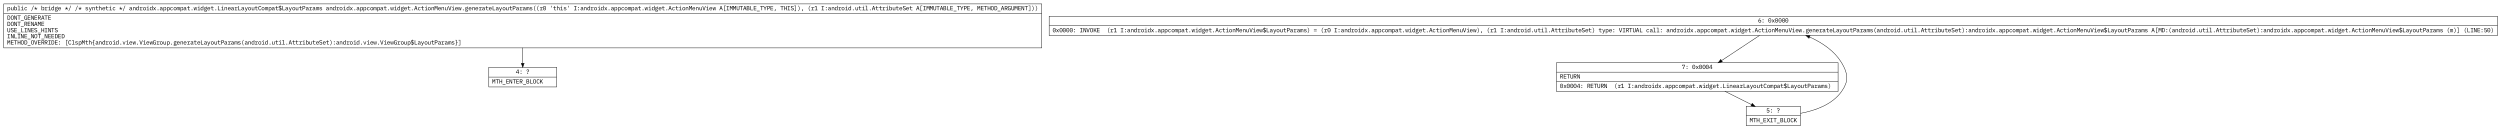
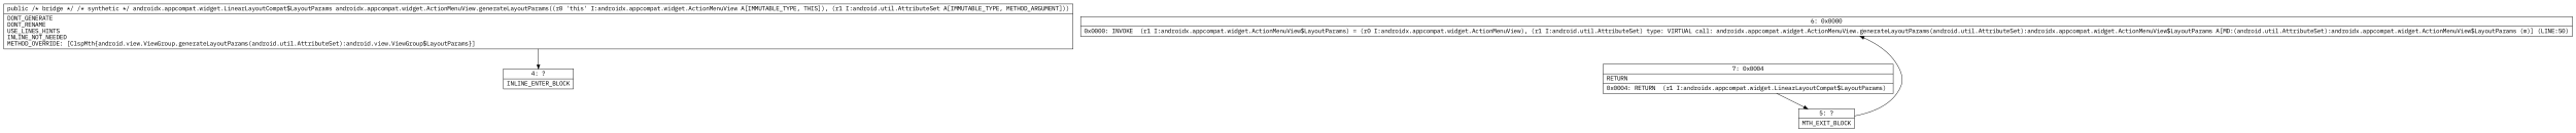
  digraph {
    fontname="IBM Plex Mono"
    node [fontname="IBM Plex Mono" shape=record]
    edge [fontname="IBM Plex Mono"]
-   n1 [label="{4\:\ ?|MTH_ENTER_BLOCK\l}"]
+   n1 [label="{4\:\ ?|INLINE_ENTER_BLOCK\l}"]
    n2 [label="{6\:\ 0x0000|0x0000: INVOKE  (r1 I:androidx.appcompat.widget.ActionMenuView$LayoutParams) = (r0 I:androidx.appcompat.widget.ActionMenuView), (r1 I:android.util.AttributeSet) type: VIRTUAL call: androidx.appcompat.widget.ActionMenuView.generateLayoutParams(android.util.AttributeSet):androidx.appcompat.widget.ActionMenuView$LayoutParams A[MD:(android.util.AttributeSet):androidx.appcompat.widget.ActionMenuView$LayoutParams (m)] (LINE:50)\l}"]
    n3 [label="{7\:\ 0x0004|RETURN\l|0x0004: RETURN  (r1 I:androidx.appcompat.widget.LinearLayoutCompat$LayoutParams) \l}"]
    n4 [label="{5\:\ ?|MTH_EXIT_BLOCK\l}"]
    n5 [label="{public \/* bridge *\/ \/* synthetic *\/ androidx.appcompat.widget.LinearLayoutCompat$LayoutParams androidx.appcompat.widget.ActionMenuView.generateLayoutParams((r0 'this' I:androidx.appcompat.widget.ActionMenuView A[IMMUTABLE_TYPE, THIS]), (r1 I:android.util.AttributeSet A[IMMUTABLE_TYPE, METHOD_ARGUMENT]))  | DONT_GENERATE\lDONT_RENAME\lUSE_LINES_HINTS\lINLINE_NOT_NEEDED\lMETHOD_OVERRIDE: [ClspMth\{android.view.ViewGroup.generateLayoutParams(android.util.AttributeSet):android.view.ViewGroup$LayoutParams\}]\l}"]
-   n2 -> n3
    n3 -> n4
    n4 -> n2
    n5 -> n1
  }
